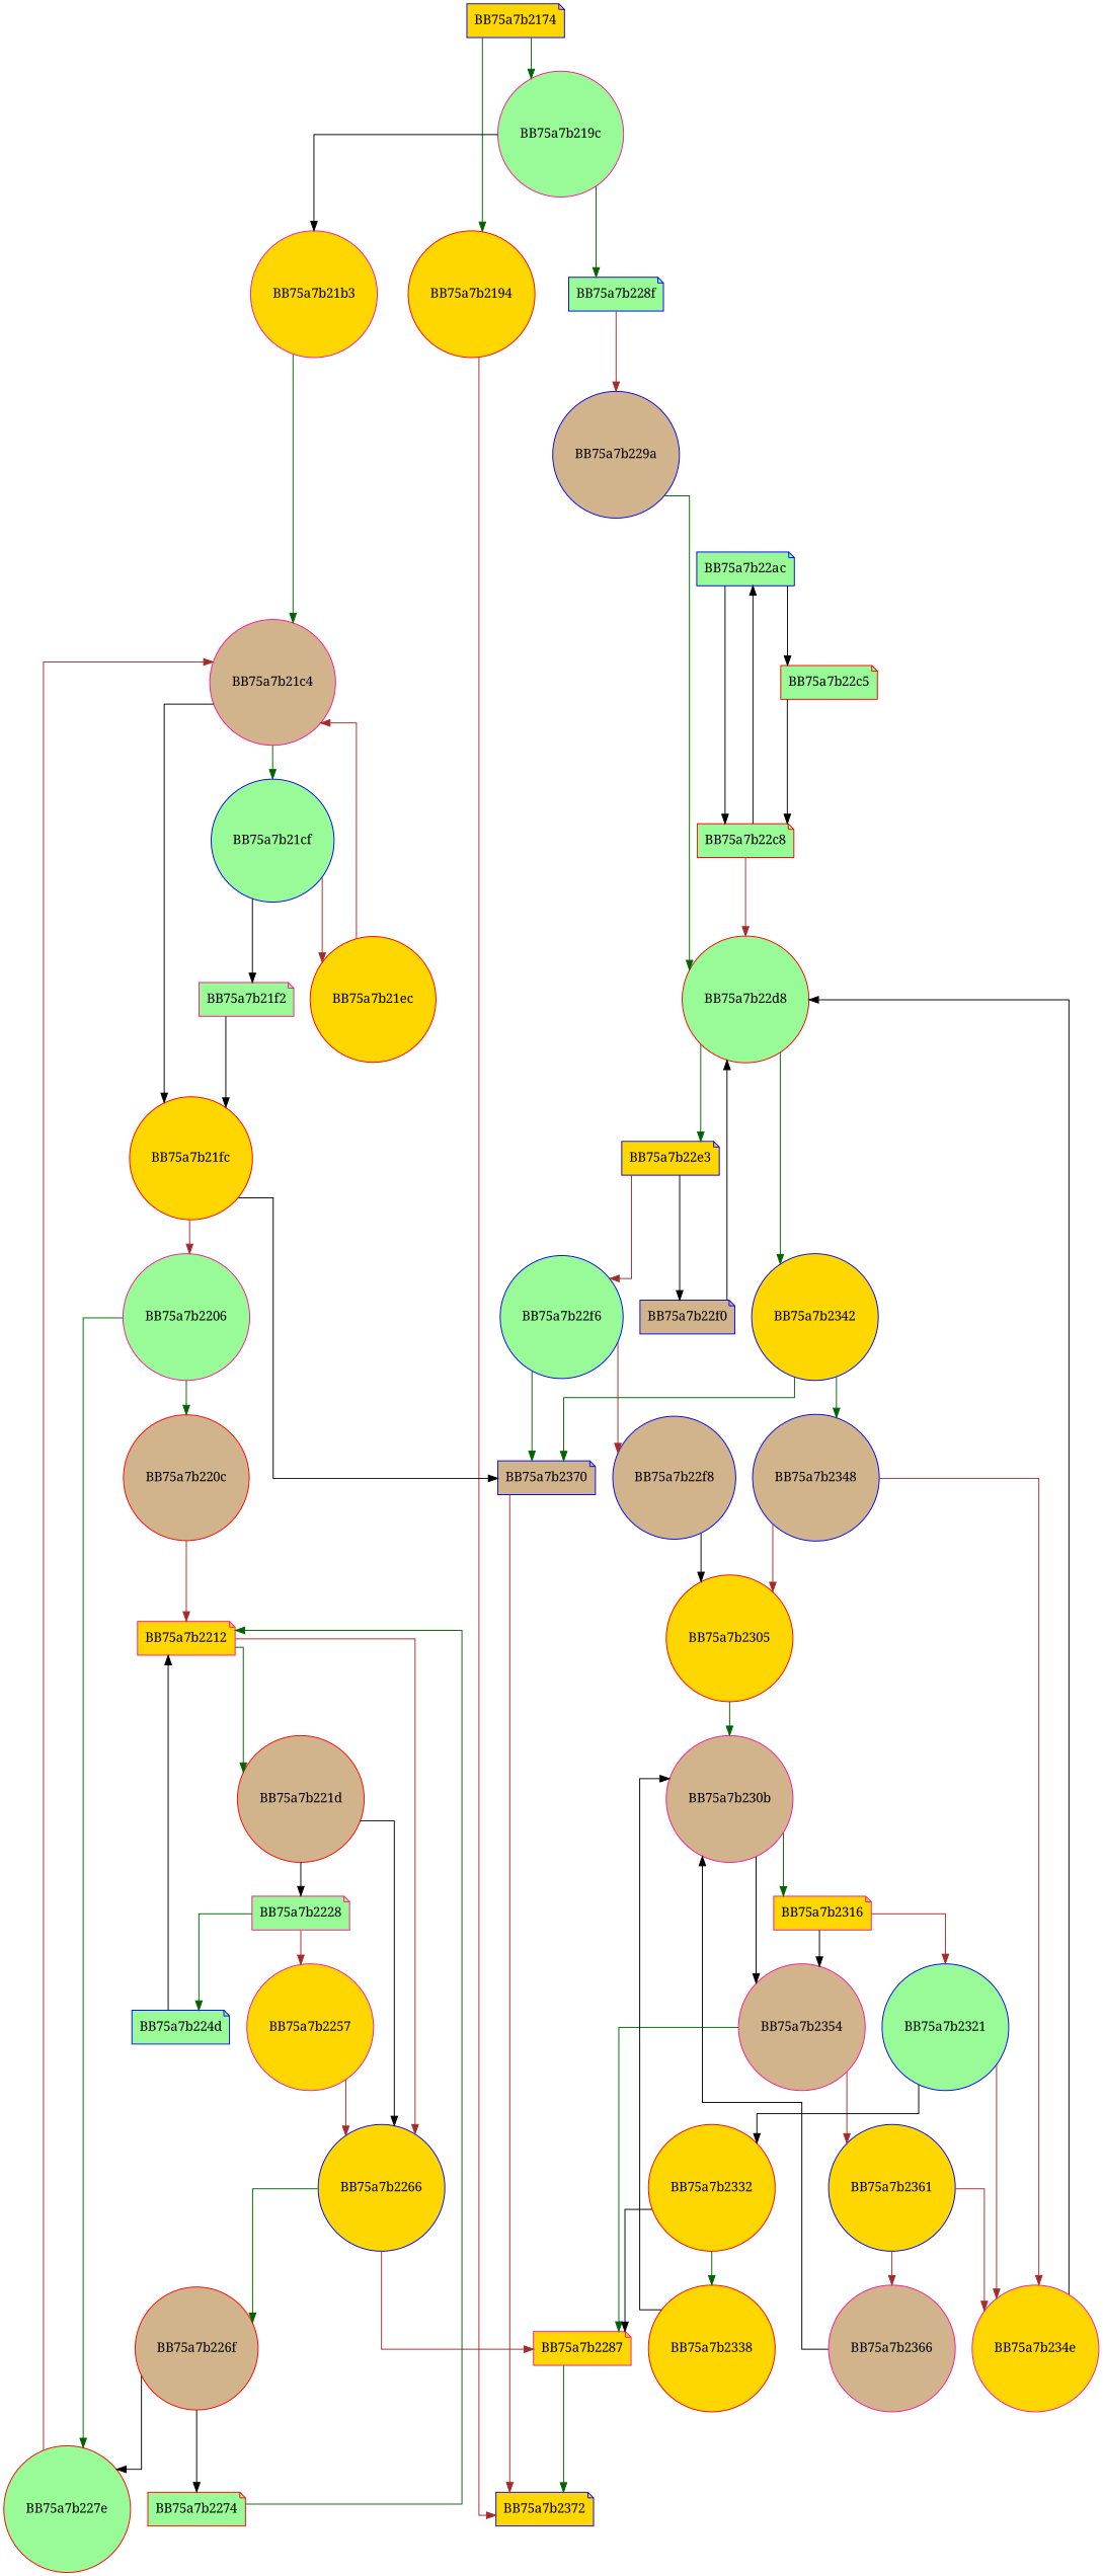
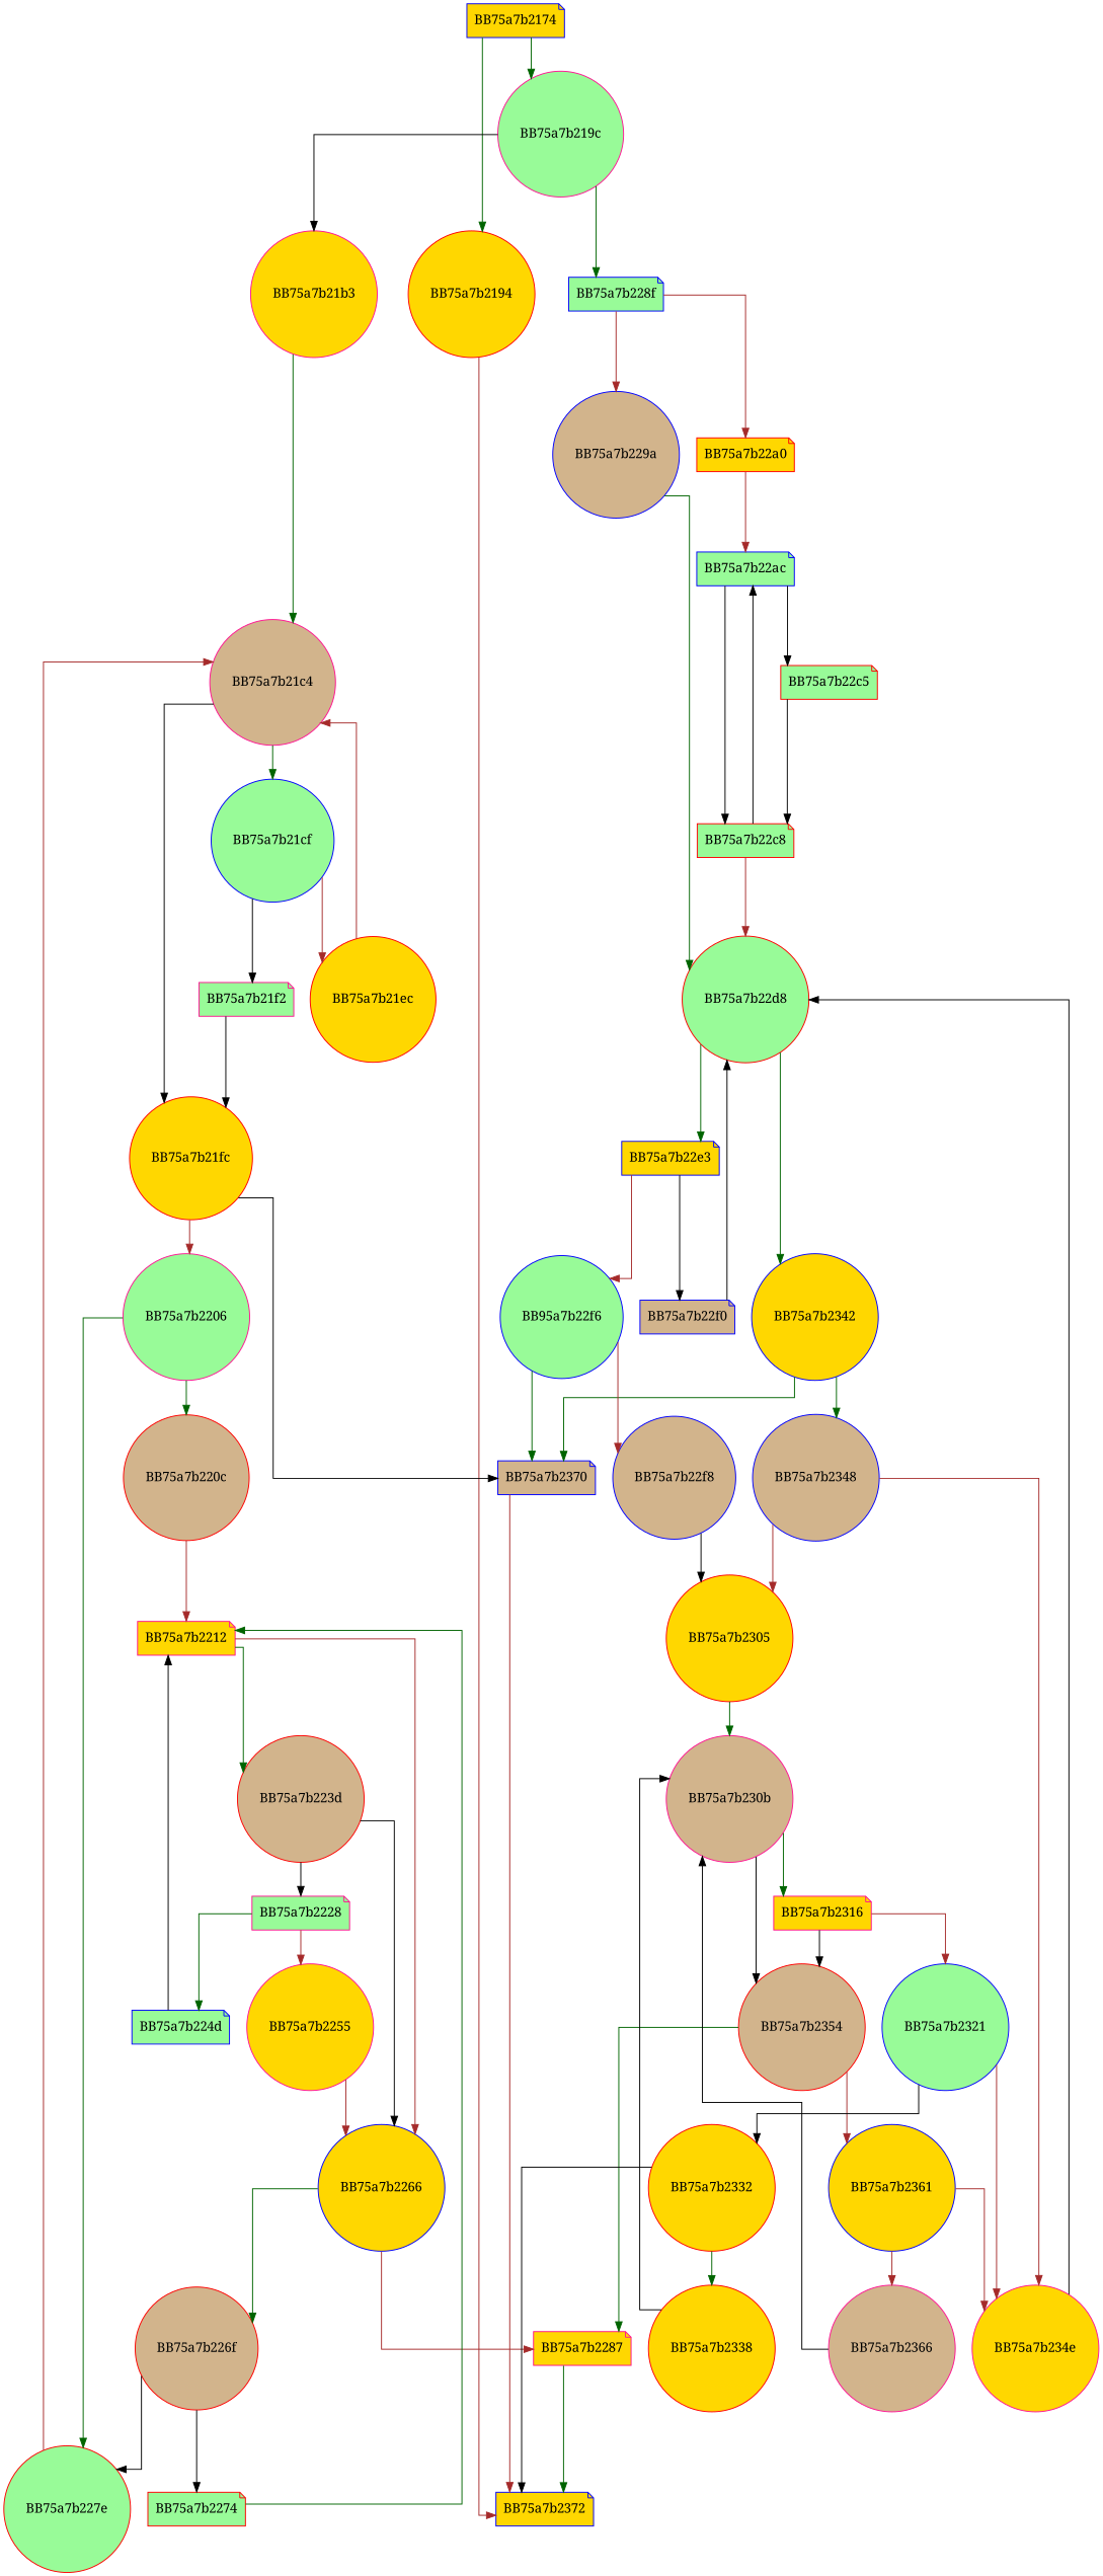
  digraph {
    fontname="Noto Serif"
    splines=ortho
    node [color=blue fillcolor=gold fontname="Noto Serif" shape=circle style=filled]
    edge [color=black fontname="Noto Serif"]
    BB75a7b2174 [shape=note]
    BB75a7b219c [color=deeppink fillcolor=palegreen]
    BB75a7b2194 [color=red]
    BB75a7b228f [fillcolor=palegreen shape=note]
    BB75a7b21b3 [color=deeppink]
    BB75a7b2372 [shape=note]
+   BB75a7b22a0 [color=red shape=note]
    BB75a7b229a [fillcolor=tan]
    BB75a7b21c4 [color=deeppink fillcolor=tan]
    BB75a7b22ac [fillcolor=palegreen shape=note]
    BB75a7b22d8 [color=red fillcolor=palegreen]
    BB75a7b21fc [color=red]
    BB75a7b21cf [fillcolor=palegreen]
    BB75a7b2370 [fillcolor=tan shape=note]
    BB75a7b2206 [color=deeppink fillcolor=palegreen]
    BB75a7b21f2 [color=deeppink fillcolor=palegreen shape=note]
    BB75a7b21ec [color=red]
    BB75a7b227e [color=red fillcolor=palegreen]
    BB75a7b220c [color=red fillcolor=tan]
    BB75a7b2212 [color=deeppink shape=note]
    BB75a7b2266
-   BB75a7b221d [color=red fillcolor=tan]
+   BB75a7b221d [color=red fillcolor=tan label=BB75a7b223d]
    BB75a7b2287 [color=deeppink shape=note]
    BB75a7b226f [color=red fillcolor=tan]
    BB75a7b2228 [color=deeppink fillcolor=palegreen shape=note]
    BB75a7b2274 [color=red fillcolor=palegreen shape=note]
-   BB75a7b2257 [color=deeppink]
+   BB75a7b2257 [color=deeppink label=BB75a7b2255]
    BB75a7b224d [fillcolor=palegreen shape=note]
    BB75a7b22c8 [color=red fillcolor=palegreen shape=note]
    BB75a7b22c5 [color=red fillcolor=palegreen shape=note]
    BB75a7b2342
    BB75a7b22e3 [shape=note]
    BB75a7b2348 [fillcolor=tan]
-   BB75a7b22f6 [fillcolor=palegreen]
+   BB75a7b22f6 [fillcolor=palegreen label=BB95a7b22f6]
    BB75a7b22f0 [fillcolor=tan shape=note]
    BB75a7b2305 [color=red]
    BB75a7b234e [color=deeppink]
    BB75a7b22f8 [fillcolor=tan]
    BB75a7b230b [color=deeppink fillcolor=tan]
-   BB75a7b2354 [color=deeppink fillcolor=tan]
+   BB75a7b2354 [color=red fillcolor=tan]
    BB75a7b2316 [color=deeppink shape=note]
    BB75a7b2361
    BB75a7b2321 [fillcolor=palegreen]
    BB75a7b2366 [color=deeppink fillcolor=tan]
    BB75a7b2332 [color=red]
    BB75a7b2338 [color=red]
    BB75a7b2174 -> BB75a7b219c [color=darkgreen]
    BB75a7b2174 -> BB75a7b2194 [color=darkgreen]
    BB75a7b219c -> BB75a7b228f [color=darkgreen]
    BB75a7b219c -> BB75a7b21b3
    BB75a7b2194 -> BB75a7b2372 [color=brown]
+   BB75a7b228f -> BB75a7b22a0 [color=brown]
    BB75a7b228f -> BB75a7b229a [color=brown]
    BB75a7b21b3 -> BB75a7b21c4 [color=darkgreen]
+   BB75a7b22a0 -> BB75a7b22ac [color=brown]
    BB75a7b229a -> BB75a7b22d8 [color=darkgreen]
    BB75a7b21c4 -> BB75a7b21fc
    BB75a7b21c4 -> BB75a7b21cf [color=darkgreen]
    BB75a7b22ac -> BB75a7b22c8
    BB75a7b22ac -> BB75a7b22c5
    BB75a7b22d8 -> BB75a7b2342 [color=darkgreen]
    BB75a7b22d8 -> BB75a7b22e3 [color=darkgreen]
    BB75a7b21fc -> BB75a7b2370
    BB75a7b21fc -> BB75a7b2206 [color=brown]
    BB75a7b21cf -> BB75a7b21f2
    BB75a7b21cf -> BB75a7b21ec [color=brown]
    BB75a7b2370 -> BB75a7b2372 [color=brown]
    BB75a7b2206 -> BB75a7b227e [color=darkgreen]
    BB75a7b2206 -> BB75a7b220c [color=darkgreen]
    BB75a7b21f2 -> BB75a7b21fc
    BB75a7b21ec -> BB75a7b21c4 [color=brown]
    BB75a7b227e -> BB75a7b21c4 [color=brown]
    BB75a7b220c -> BB75a7b2212 [color=brown]
    BB75a7b2212 -> BB75a7b2266 [color=brown]
    BB75a7b2212 -> BB75a7b221d [color=darkgreen]
    BB75a7b2266 -> BB75a7b2287 [color=brown]
    BB75a7b2266 -> BB75a7b226f [color=darkgreen]
    BB75a7b221d -> BB75a7b2266
    BB75a7b221d -> BB75a7b2228
    BB75a7b2287 -> BB75a7b2372 [color=darkgreen]
    BB75a7b226f -> BB75a7b227e
    BB75a7b226f -> BB75a7b2274
    BB75a7b2228 -> BB75a7b2257 [color=brown]
    BB75a7b2228 -> BB75a7b224d [color=darkgreen]
    BB75a7b2274 -> BB75a7b2212 [color=darkgreen]
    BB75a7b2257 -> BB75a7b2266 [color=brown]
    BB75a7b224d -> BB75a7b2212
    BB75a7b22c8 -> BB75a7b22ac
    BB75a7b22c8 -> BB75a7b22d8 [color=brown]
    BB75a7b22c5 -> BB75a7b22c8
    BB75a7b2342 -> BB75a7b2370 [color=darkgreen]
    BB75a7b2342 -> BB75a7b2348 [color=darkgreen]
    BB75a7b22e3 -> BB75a7b22f6 [color=brown]
    BB75a7b22e3 -> BB75a7b22f0
    BB75a7b2348 -> BB75a7b2305 [color=brown]
    BB75a7b2348 -> BB75a7b234e [color=brown]
    BB75a7b22f6 -> BB75a7b2370 [color=darkgreen]
    BB75a7b22f6 -> BB75a7b22f8 [color=brown]
    BB75a7b22f0 -> BB75a7b22d8
    BB75a7b2305 -> BB75a7b230b [color=darkgreen]
    BB75a7b234e -> BB75a7b22d8
    BB75a7b22f8 -> BB75a7b2305
    BB75a7b230b -> BB75a7b2354
    BB75a7b230b -> BB75a7b2316 [color=darkgreen]
    BB75a7b2354 -> BB75a7b2287 [color=darkgreen]
    BB75a7b2354 -> BB75a7b2361 [color=brown]
    BB75a7b2316 -> BB75a7b2354
    BB75a7b2316 -> BB75a7b2321 [color=brown]
    BB75a7b2361 -> BB75a7b234e [color=brown]
    BB75a7b2361 -> BB75a7b2366 [color=brown]
    BB75a7b2321 -> BB75a7b234e [color=brown]
    BB75a7b2321 -> BB75a7b2332
    BB75a7b2366 -> BB75a7b230b
-   BB75a7b2332 -> BB75a7b2287
+   BB75a7b2332 -> BB75a7b2372
    BB75a7b2332 -> BB75a7b2338 [color=darkgreen]
    BB75a7b2338 -> BB75a7b230b
  }
